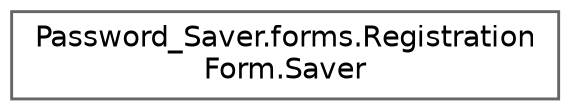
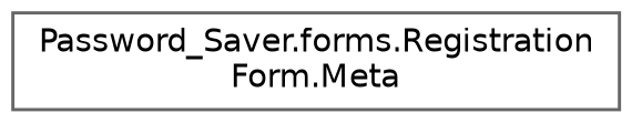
  digraph {
    rankdir=LR
    fontname="DejaVu Sans"
-   n1 [color=grey40 fillcolor=white fontname="DejaVu Sans" fontsize=10 height=0.2 label="Password_Saver.forms.Registration\lForm.Saver" shape=box style=filled width=0.4]
+   n1 [color=grey40 fillcolor=white fontname="DejaVu Sans" fontsize=10 height=0.2 label="Password_Saver.forms.Registration\lForm.Meta" shape=box style=filled width=0.4]
  }
